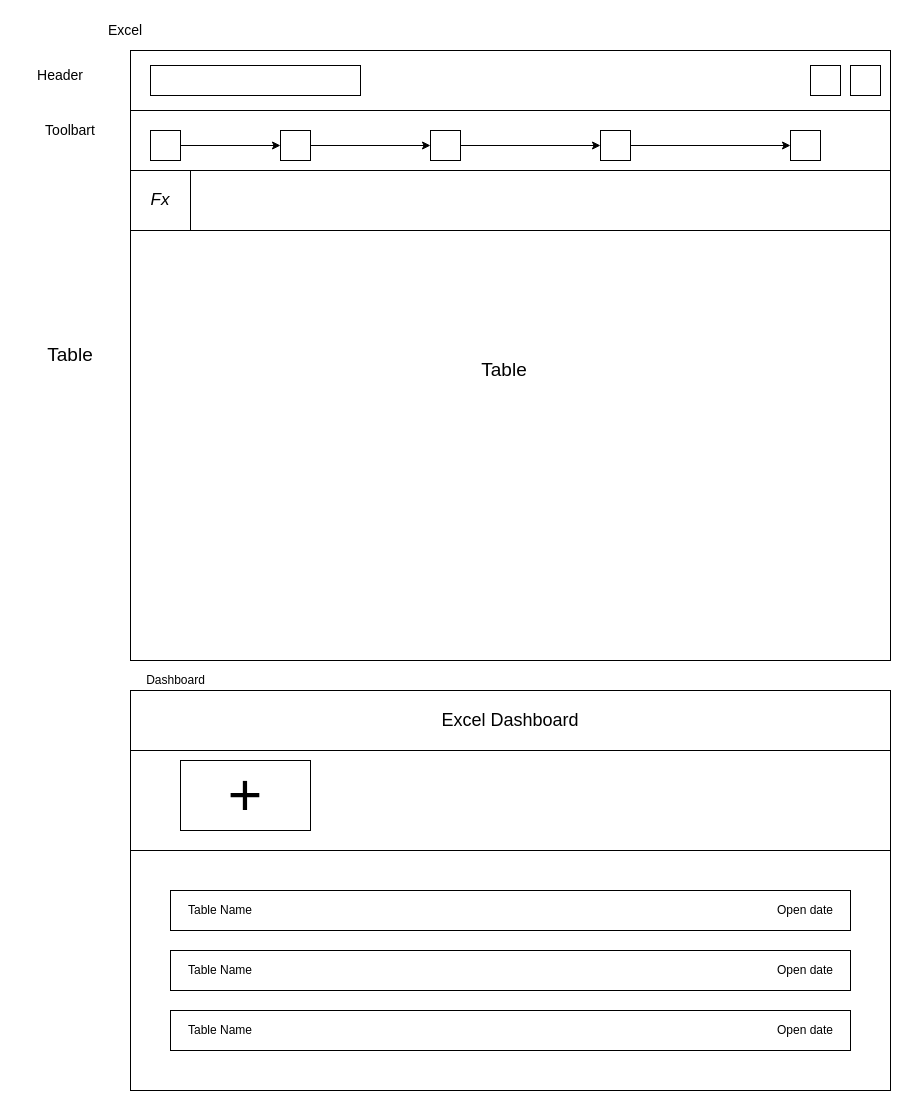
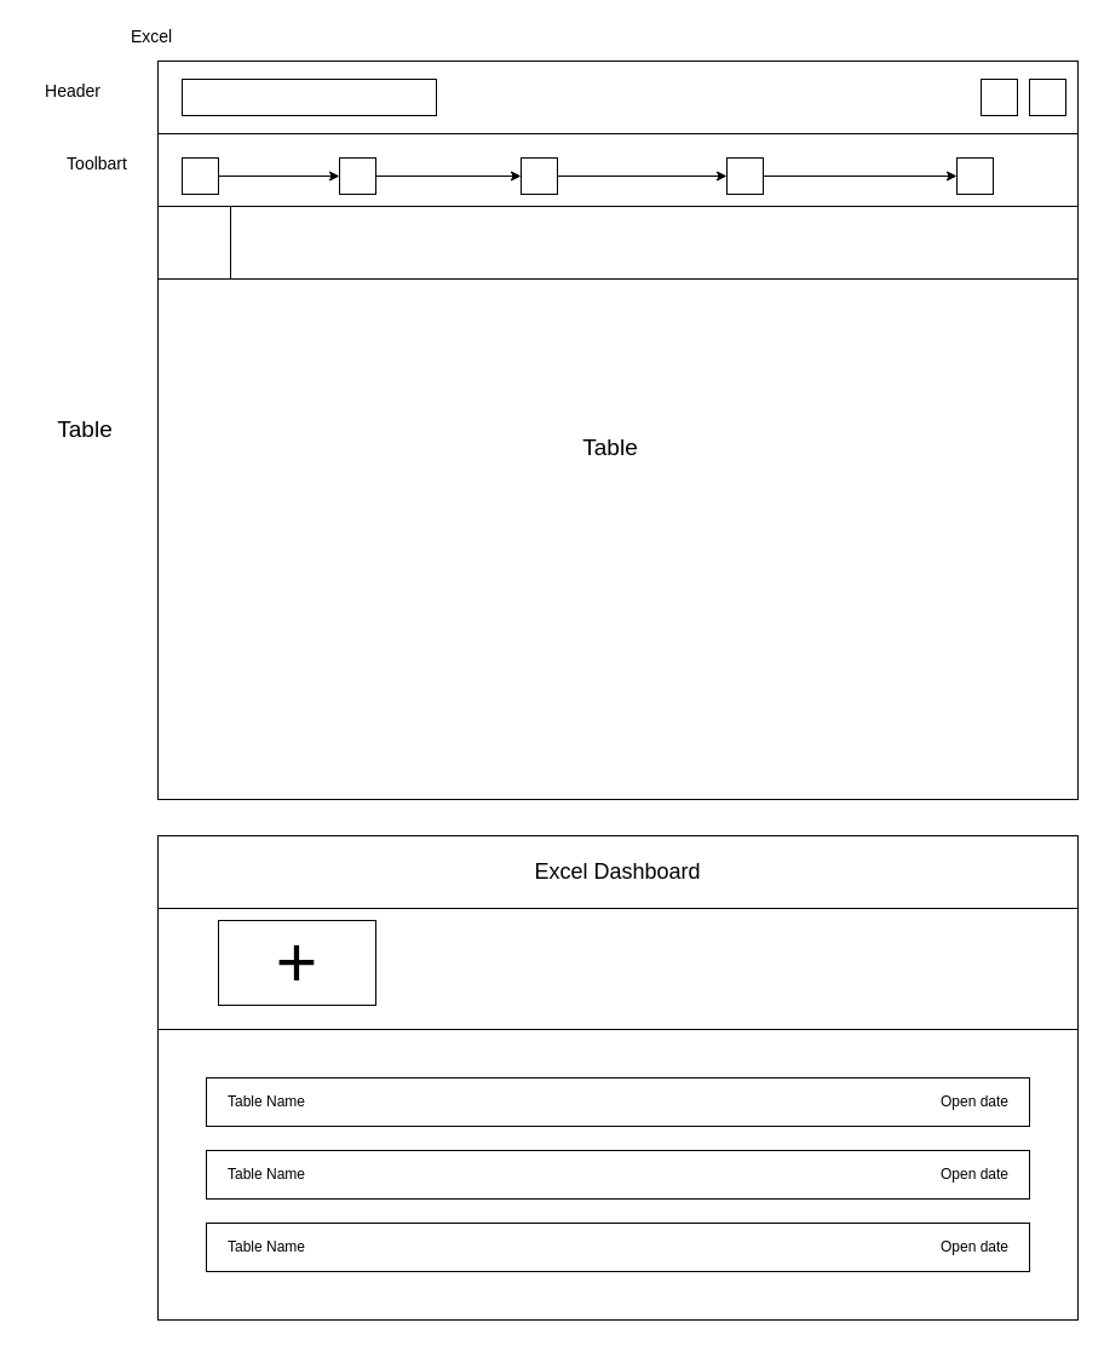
  <mxCell id="0" />
  <mxCell id="1" parent="0" />
  <mxCell id="2" value="" style="rounded=0;whiteSpace=wrap;html=1;fillColor=none;" parent="1" vertex="1"><mxGeometry x="130" y="50" width="760" height="610" as="geometry" /></mxCell>
  <mxCell id="3" value="&lt;font style=&quot;font-size: 14px&quot;&gt;Excel&lt;/font&gt;" style="text;html=1;strokeColor=none;fillColor=none;align=center;verticalAlign=middle;whiteSpace=wrap;rounded=0;" parent="1" vertex="1"><mxGeometry x="105" y="20" width="40" height="20" as="geometry" /></mxCell>
  <mxCell id="4" value="" style="rounded=0;whiteSpace=wrap;html=1;fillColor=none;" parent="1" vertex="1"><mxGeometry x="130" y="50" width="760" height="60" as="geometry" /></mxCell>
  <mxCell id="5" value="" style="rounded=0;whiteSpace=wrap;html=1;fillColor=#ffffff;" parent="1" vertex="1"><mxGeometry x="150" y="65" width="210" height="30" as="geometry" /></mxCell>
  <mxCell id="6" value="" style="rounded=0;whiteSpace=wrap;html=1;fillColor=#ffffff;" parent="1" vertex="1"><mxGeometry x="850" y="65" width="30" height="30" as="geometry" /></mxCell>
  <mxCell id="7" value="" style="rounded=0;whiteSpace=wrap;html=1;fillColor=#ffffff;" parent="1" vertex="1"><mxGeometry x="810" y="65" width="30" height="30" as="geometry" /></mxCell>
  <mxCell id="8" value="" style="rounded=0;whiteSpace=wrap;html=1;fillColor=none;" parent="1" vertex="1"><mxGeometry x="130" y="110" width="760" height="60" as="geometry" /></mxCell>
- <mxCell id="9" value="&lt;font style=&quot;font-size: 14px&quot;&gt;Toolbart&lt;/font&gt;" style="text;html=1;strokeColor=none;fillColor=none;align=center;verticalAlign=middle;whiteSpace=wrap;rounded=0;strokeWidth=2;" parent="1" vertex="1"><mxGeometry x="30" y="120" width="80" height="20" as="geometry" /></mxCell>
+ <mxCell id="9" value="&lt;font style=&quot;font-size: 14px&quot;&gt;Toolbart&lt;/font&gt;" style="text;html=1;strokeColor=none;fillColor=none;align=center;verticalAlign=middle;whiteSpace=wrap;rounded=0;strokeWidth=2;" parent="1" vertex="1"><mxGeometry x="40" y="125" width="80" height="20" as="geometry" /></mxCell>
  <mxCell id="10" value="" style="rounded=0;whiteSpace=wrap;html=1;fillColor=#ffffff;" parent="1" vertex="1"><mxGeometry x="150" y="130" width="30" height="30" as="geometry" /></mxCell>
  <mxCell id="11" value="" style="rounded=0;whiteSpace=wrap;html=1;fillColor=#ffffff;" parent="1" vertex="1"><mxGeometry x="280" y="130" width="30" height="30" as="geometry" /></mxCell>
  <mxCell id="12" value="" style="rounded=0;whiteSpace=wrap;html=1;fillColor=#ffffff;" parent="1" vertex="1"><mxGeometry x="430" y="130" width="30" height="30" as="geometry" /></mxCell>
  <mxCell id="13" value="" style="rounded=0;whiteSpace=wrap;html=1;fillColor=#ffffff;" parent="1" vertex="1"><mxGeometry x="600" y="130" width="30" height="30" as="geometry" /></mxCell>
  <mxCell id="14" value="" style="rounded=0;whiteSpace=wrap;html=1;fillColor=#ffffff;" parent="1" vertex="1"><mxGeometry x="790" y="130" width="30" height="30" as="geometry" /></mxCell>
  <mxCell id="15" value="" style="endArrow=classic;html=1;exitX=1;exitY=0.5;exitDx=0;exitDy=0;entryX=0;entryY=0.5;entryDx=0;entryDy=0;" parent="1" source="10" target="11" edge="1"><mxGeometry width="50" height="50" relative="1" as="geometry"><mxPoint x="480" y="220" as="sourcePoint" /><mxPoint x="530" y="170" as="targetPoint" /></mxGeometry></mxCell>
  <mxCell id="16" value="" style="endArrow=classic;html=1;exitX=1;exitY=0.5;exitDx=0;exitDy=0;entryX=0;entryY=0.5;entryDx=0;entryDy=0;" parent="1" source="11" target="12" edge="1"><mxGeometry width="50" height="50" relative="1" as="geometry"><mxPoint x="190" y="155" as="sourcePoint" /><mxPoint x="290" y="155" as="targetPoint" /></mxGeometry></mxCell>
  <mxCell id="17" value="" style="endArrow=classic;html=1;exitX=1;exitY=0.5;exitDx=0;exitDy=0;entryX=0;entryY=0.5;entryDx=0;entryDy=0;" parent="1" source="12" target="13" edge="1"><mxGeometry width="50" height="50" relative="1" as="geometry"><mxPoint x="320" y="155" as="sourcePoint" /><mxPoint x="440" y="155" as="targetPoint" /></mxGeometry></mxCell>
  <mxCell id="18" value="" style="endArrow=classic;html=1;exitX=1;exitY=0.5;exitDx=0;exitDy=0;entryX=0;entryY=0.5;entryDx=0;entryDy=0;" parent="1" source="13" target="14" edge="1"><mxGeometry width="50" height="50" relative="1" as="geometry"><mxPoint x="470" y="155" as="sourcePoint" /><mxPoint x="610" y="155" as="targetPoint" /></mxGeometry></mxCell>
  <mxCell id="19" value="" style="rounded=0;whiteSpace=wrap;html=1;strokeWidth=1;fillColor=none;" parent="1" vertex="1"><mxGeometry x="130" y="170" width="760" height="60" as="geometry" /></mxCell>
  <mxCell id="20" value="" style="rounded=0;whiteSpace=wrap;html=1;strokeWidth=1;fillColor=none;" parent="1" vertex="1"><mxGeometry x="130" y="170" width="60" height="60" as="geometry" /></mxCell>
- <mxCell id="21" value="&lt;font style=&quot;font-size: 17px&quot;&gt;&lt;i&gt;Fx&lt;/i&gt;&lt;/font&gt;" style="text;html=1;strokeColor=none;fillColor=none;align=center;verticalAlign=middle;whiteSpace=wrap;rounded=0;" parent="1" vertex="1"><mxGeometry x="140" y="190" width="40" height="20" as="geometry" /></mxCell>
  <mxCell id="22" value="&lt;font style=&quot;font-size: 19px&quot;&gt;Table&lt;/font&gt;" style="text;html=1;strokeColor=none;fillColor=none;align=center;verticalAlign=middle;whiteSpace=wrap;rounded=0;" parent="1" vertex="1"><mxGeometry x="484" y="360" width="40" height="20" as="geometry" /></mxCell>
  <mxCell id="23" value="" style="rounded=0;whiteSpace=wrap;html=1;strokeWidth=1;fillColor=none;" parent="1" vertex="1"><mxGeometry x="130" y="690" width="760" height="400" as="geometry" /></mxCell>
  <mxCell id="24" value="&lt;font style=&quot;font-size: 18px&quot;&gt;Excel Dashboard&lt;/font&gt;" style="rounded=0;whiteSpace=wrap;html=1;strokeWidth=1;fillColor=none;dashed=1;" parent="1" vertex="1"><mxGeometry x="130" y="690" width="760" height="60" as="geometry" /></mxCell>
- <mxCell id="25" value="Dashboard&lt;br&gt;" style="text;html=1;align=center;verticalAlign=middle;resizable=0;points=[];autosize=1;" parent="1" vertex="1"><mxGeometry x="140" y="670" width="70" height="20" as="geometry" /></mxCell>
  <mxCell id="26" value="" style="rounded=0;whiteSpace=wrap;html=1;strokeWidth=1;fillColor=none;" parent="1" vertex="1"><mxGeometry x="130" y="750" width="760" height="100" as="geometry" /></mxCell>
  <mxCell id="27" value="&lt;font style=&quot;font-size: 59px&quot;&gt;+&lt;/font&gt;" style="rounded=0;whiteSpace=wrap;html=1;strokeWidth=1;fillColor=none;" parent="1" vertex="1"><mxGeometry x="180" y="760" width="130" height="70" as="geometry" /></mxCell>
  <mxCell id="28" value="" style="rounded=0;whiteSpace=wrap;html=1;strokeWidth=1;fillColor=none;" parent="1" vertex="1"><mxGeometry x="170" y="890" width="680" height="40" as="geometry" /></mxCell>
  <mxCell id="29" value="Table Name" style="text;html=1;strokeColor=none;fillColor=none;align=center;verticalAlign=middle;whiteSpace=wrap;rounded=0;" parent="1" vertex="1"><mxGeometry x="180" y="900" width="80" height="20" as="geometry" /></mxCell>
  <mxCell id="30" value="Open date" style="text;html=1;strokeColor=none;fillColor=none;align=center;verticalAlign=middle;whiteSpace=wrap;rounded=0;" parent="1" vertex="1"><mxGeometry x="765" y="900" width="80" height="20" as="geometry" /></mxCell>
  <mxCell id="31" value="" style="rounded=0;whiteSpace=wrap;html=1;strokeWidth=1;fillColor=none;" parent="1" vertex="1"><mxGeometry x="170" y="950" width="680" height="40" as="geometry" /></mxCell>
  <mxCell id="32" value="Table Name" style="text;html=1;strokeColor=none;fillColor=none;align=center;verticalAlign=middle;whiteSpace=wrap;rounded=0;" parent="1" vertex="1"><mxGeometry x="180" y="960" width="80" height="20" as="geometry" /></mxCell>
  <mxCell id="33" value="Open date" style="text;html=1;strokeColor=none;fillColor=none;align=center;verticalAlign=middle;whiteSpace=wrap;rounded=0;" parent="1" vertex="1"><mxGeometry x="765" y="960" width="80" height="20" as="geometry" /></mxCell>
  <mxCell id="34" value="" style="rounded=0;whiteSpace=wrap;html=1;strokeWidth=1;fillColor=none;" parent="1" vertex="1"><mxGeometry x="170" y="1010" width="680" height="40" as="geometry" /></mxCell>
  <mxCell id="35" value="Table Name" style="text;html=1;strokeColor=none;fillColor=none;align=center;verticalAlign=middle;whiteSpace=wrap;rounded=0;" parent="1" vertex="1"><mxGeometry x="180" y="1020" width="80" height="20" as="geometry" /></mxCell>
  <mxCell id="36" value="Open date" style="text;html=1;strokeColor=none;fillColor=none;align=center;verticalAlign=middle;whiteSpace=wrap;rounded=0;" parent="1" vertex="1"><mxGeometry x="765" y="1020" width="80" height="20" as="geometry" /></mxCell>
  <mxCell id="37" value="&lt;font style=&quot;font-size: 19px&quot;&gt;Table&lt;/font&gt;" style="text;html=1;strokeColor=none;fillColor=none;align=center;verticalAlign=middle;whiteSpace=wrap;rounded=0;" parent="1" vertex="1"><mxGeometry x="50" y="345" width="40" height="20" as="geometry" /></mxCell>
  <mxCell id="38" value="&lt;font style=&quot;font-size: 14px&quot;&gt;Header&lt;/font&gt;" style="text;html=1;strokeColor=none;fillColor=none;align=center;verticalAlign=middle;whiteSpace=wrap;rounded=0;strokeWidth=2;" parent="1" vertex="1"><mxGeometry x="20" y="65" width="80" height="20" as="geometry" /></mxCell>
